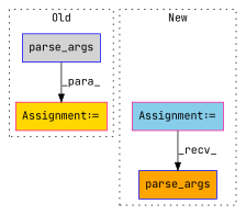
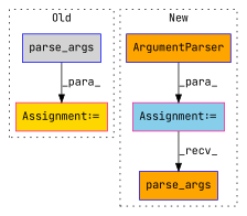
  digraph {
    fontname="JetBrains Mono"
    node [a=32 l=12 shape=box style=filled fillcolor=orange color=blue fontname="JetBrains Mono"]
    edge [fontname="JetBrains Mono"]
    n1 [label=parse_args s=2922 fillcolor=lightgrey]
    n2 [a=7 l=1 label="Assignment:=" s=2914 fillcolor=gold color=deeppink]
+   n3 [l="15,1" label=ArgumentParser s="1755,1802"]
    n4 [label=parse_args s=3560]
    n5 [a=7 l=1 label="Assignment:=" s=1745 fillcolor=skyblue color=deeppink]
    subgraph cluster_1 {
      label=Old
      style=dotted
      n1
      n2
    }
    subgraph cluster_2 {
      label=New
      style=dotted
+     n3
      n4
      n5
    }
    n1 -> n2 [label=_para_]
+   n3 -> n5 [label=_para_]
    n5 -> n4 [label=_recv_]
  }
